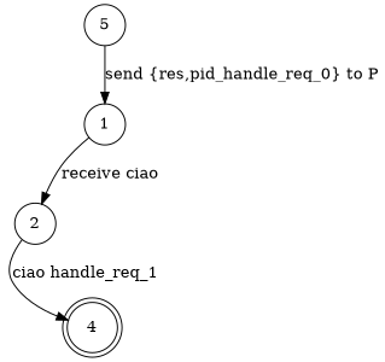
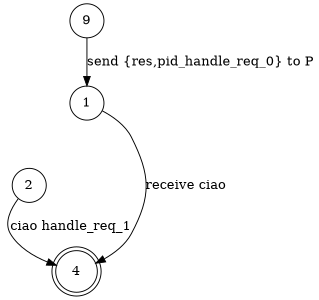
  digraph {
    rankdir=TB
    node [shape=circle]
    n1 [label=1]
    n2 [label=2]
-   n3 [label=5]
+   n3 [label=9]
    n4 [label=4 shape=doublecircle]
-   n1 -> n2 [label="receive ciao"]
+   n1 -> n4 [label="receive ciao"]
    n2 -> n4 [label="ciao handle_req_1"]
    n3 -> n1 [label="send {res,pid_handle_req_0} to P"]
  }
